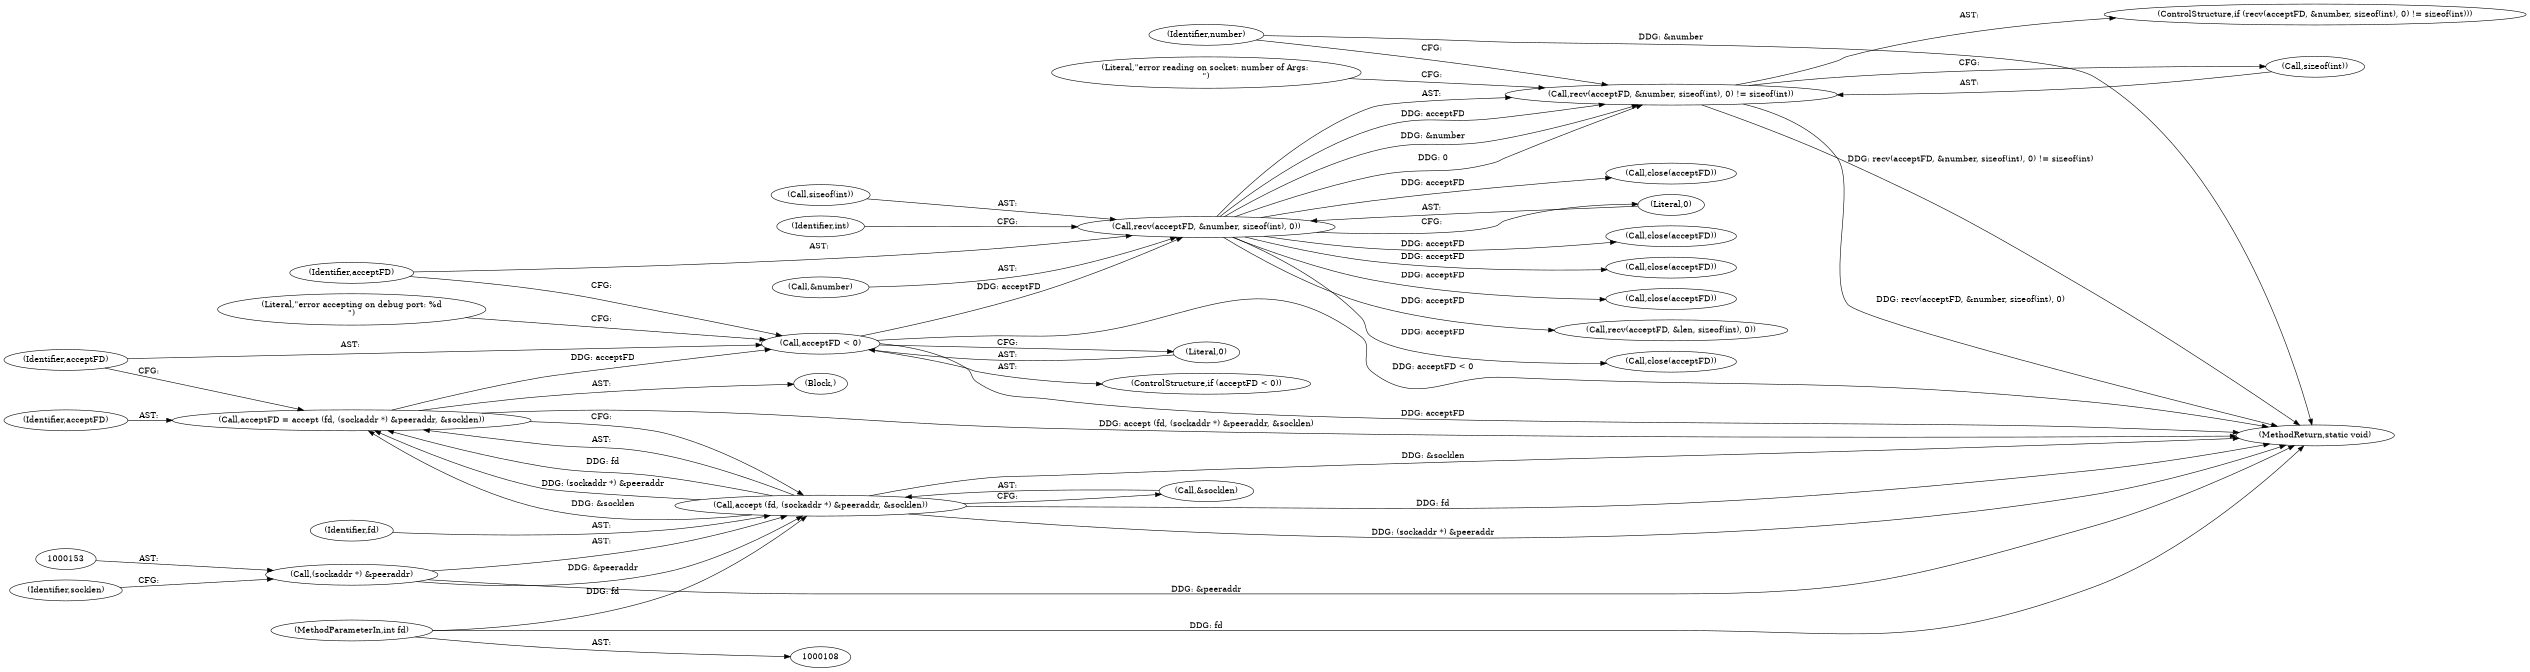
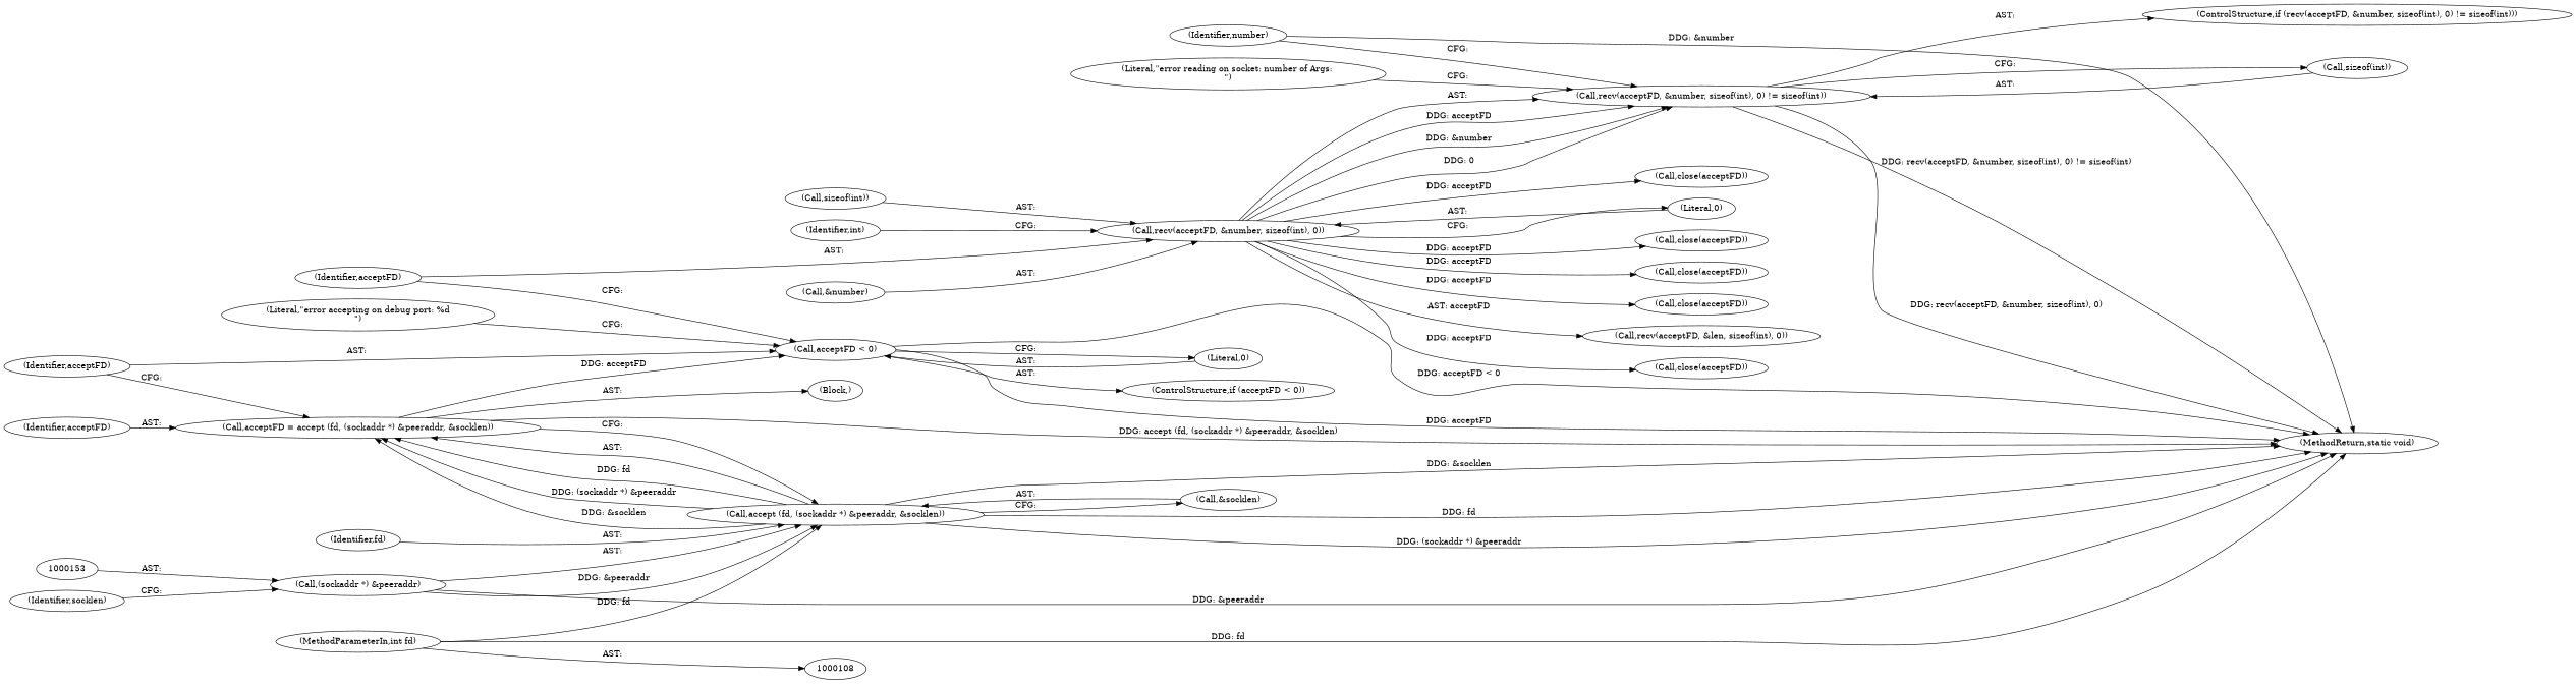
  digraph {
    rankdir=LR
    n1 [label="(Call,recv(acceptFD, &number, sizeof(int), 0) != sizeof(int))"]
    n2 [label="(Call,sizeof(int))"]
    n3 [label="(MethodReturn,static void)"]
    n4 [label="(ControlStructure,if (recv(acceptFD, &number, sizeof(int), 0) != sizeof(int)))"]
    n5 [label="(Call,recv(acceptFD, &number, sizeof(int), 0))"]
    n6 [label="(Call,close(acceptFD))"]
    n7 [label="(Call,close(acceptFD))"]
    n8 [label="(Call,close(acceptFD))"]
    n9 [label="(Call,recv(acceptFD, &len, sizeof(int), 0))"]
    n10 [label="(Call,close(acceptFD))"]
    n11 [label="(Call,close(acceptFD))"]
    n12 [label="(Literal,0)"]
    n13 [label="(Call,acceptFD < 0)"]
    n14 [label="(ControlStructure,if (acceptFD < 0))"]
    n15 [label="(Literal,0)"]
    n16 [label="(Call,acceptFD = accept (fd, (sockaddr *) &peeraddr, &socklen))"]
    n17 [label="(Call,accept (fd, (sockaddr *) &peeraddr, &socklen))"]
    n18 [label="(Block,)"]
    n19 [label="(Call,&socklen)"]
    n20 [label="(MethodParameterIn,int fd)"]
    1000108
    n22 [label="(Call,(sockaddr *) &peeraddr)"]
    n23 [label="(Identifier,int)"]
    n24 [label="(Literal,\"error accepting on debug port: %d\n\")"]
    n25 [label="(Identifier,acceptFD)"]
    n26 [label="(Literal,\"error reading on socket: number of Args: \n\")"]
    n27 [label="(Identifier,acceptFD)"]
    n28 [label="(Call,sizeof(int))"]
    n29 [label="(Identifier,number)"]
    n30 [label="(Identifier,fd)"]
    n31 [label="(Call,&number)"]
    n32 [label="(Identifier,acceptFD)"]
    n33 [label="(Identifier,socklen)"]
    1000153
    n1 -> n2 [label="CFG: "]
    n1 -> n3 [label="DDG: recv(acceptFD, &number, sizeof(int), 0) != sizeof(int)"]
    n1 -> n3 [label="DDG: recv(acceptFD, &number, sizeof(int), 0)"]
    n1 -> n4 [label="AST: "]
    n2 -> n1 [label="AST: "]
    n5 -> n1 [label="AST: "]
    n5 -> n1 [label="DDG: acceptFD"]
    n5 -> n1 [label="DDG: &number"]
    n5 -> n1 [label="DDG: 0"]
    n5 -> n6 [label="DDG: acceptFD"]
    n5 -> n7 [label="DDG: acceptFD"]
    n5 -> n8 [label="DDG: acceptFD"]
-   n5 -> n9 [label="DDG: acceptFD"]
+   n5 -> n9 [label="AST: acceptFD"]
    n5 -> n10 [label="DDG: acceptFD"]
    n5 -> n11 [label="DDG: acceptFD"]
    n5 -> n12 [label="CFG: "]
    n12 -> n5 [label="AST: "]
    n13 -> n3 [label="DDG: acceptFD < 0"]
    n13 -> n3 [label="DDG: acceptFD"]
-   n13 -> n5 [label="DDG: acceptFD"]
    n13 -> n14 [label="AST: "]
    n13 -> n15 [label="CFG: "]
    n15 -> n13 [label="AST: "]
    n16 -> n3 [label="DDG: accept (fd, (sockaddr *) &peeraddr, &socklen)"]
    n16 -> n13 [label="DDG: acceptFD"]
    n16 -> n17 [label="CFG: "]
    n16 -> n18 [label="AST: "]
    n17 -> n3 [label="DDG: fd"]
    n17 -> n3 [label="DDG: (sockaddr *) &peeraddr"]
    n17 -> n3 [label="DDG: &socklen"]
    n17 -> n16 [label="AST: "]
    n17 -> n16 [label="DDG: fd"]
    n17 -> n16 [label="DDG: (sockaddr *) &peeraddr"]
    n17 -> n16 [label="DDG: &socklen"]
    n17 -> n19 [label="CFG: "]
    n19 -> n17 [label="AST: "]
    n20 -> n3 [label="DDG: fd"]
    n20 -> n17 [label="DDG: fd"]
    n20 -> 1000108 [label="AST: "]
    n22 -> n3 [label="DDG: &peeraddr"]
    n22 -> n17 [label="AST: "]
    n22 -> n17 [label="DDG: &peeraddr"]
    n23 -> n5 [label="CFG: "]
    n24 -> n13 [label="CFG: "]
    n25 -> n5 [label="AST: "]
    n25 -> n13 [label="CFG: "]
    n26 -> n1 [label="CFG: "]
    n27 -> n13 [label="AST: "]
    n27 -> n16 [label="CFG: "]
    n28 -> n5 [label="AST: "]
    n29 -> n1 [label="CFG: "]
    n29 -> n3 [label="DDG: &number"]
    n30 -> n17 [label="AST: "]
    n31 -> n5 [label="AST: "]
    n32 -> n16 [label="AST: "]
    n33 -> n22 [label="CFG: "]
    1000153 -> n22 [label="AST: "]
  }
